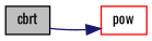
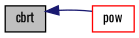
  digraph {
    rankdir=LR
    fontname=Oswald
    node [fontname=Oswald fontsize=10 shape=record]
    n1 [color=black fillcolor=grey75 fontcolor=black height=0.2 label=cbrt style=filled width=0.4]
    n2 [color=red height=0.2 label=pow width=0.4]
-   n1 -> n2 [color=midnightblue fontname=Oswald fontsize=10 labelfontname=FreeSans labelfontsize=10 style=solid]
+   n2 -> n1 [color=midnightblue fontname=Oswald fontsize=10 labelfontname=FreeSans labelfontsize=10 style=solid]
  }
